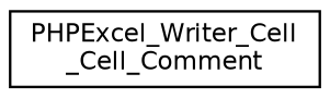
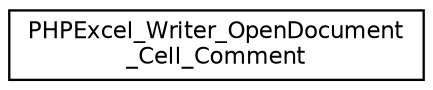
  digraph {
    rankdir=LR
-   n1 [color=black fillcolor=white fontname=Helvetica fontsize=10 height=0.2 label="PHPExcel_Writer_Cell\l_Cell_Comment" shape=record style=filled width=0.4]
+   n1 [color=black fillcolor=white fontname=Helvetica fontsize=10 height=0.2 label="PHPExcel_Writer_OpenDocument\l_Cell_Comment" shape=record style=filled width=0.4]
  }
